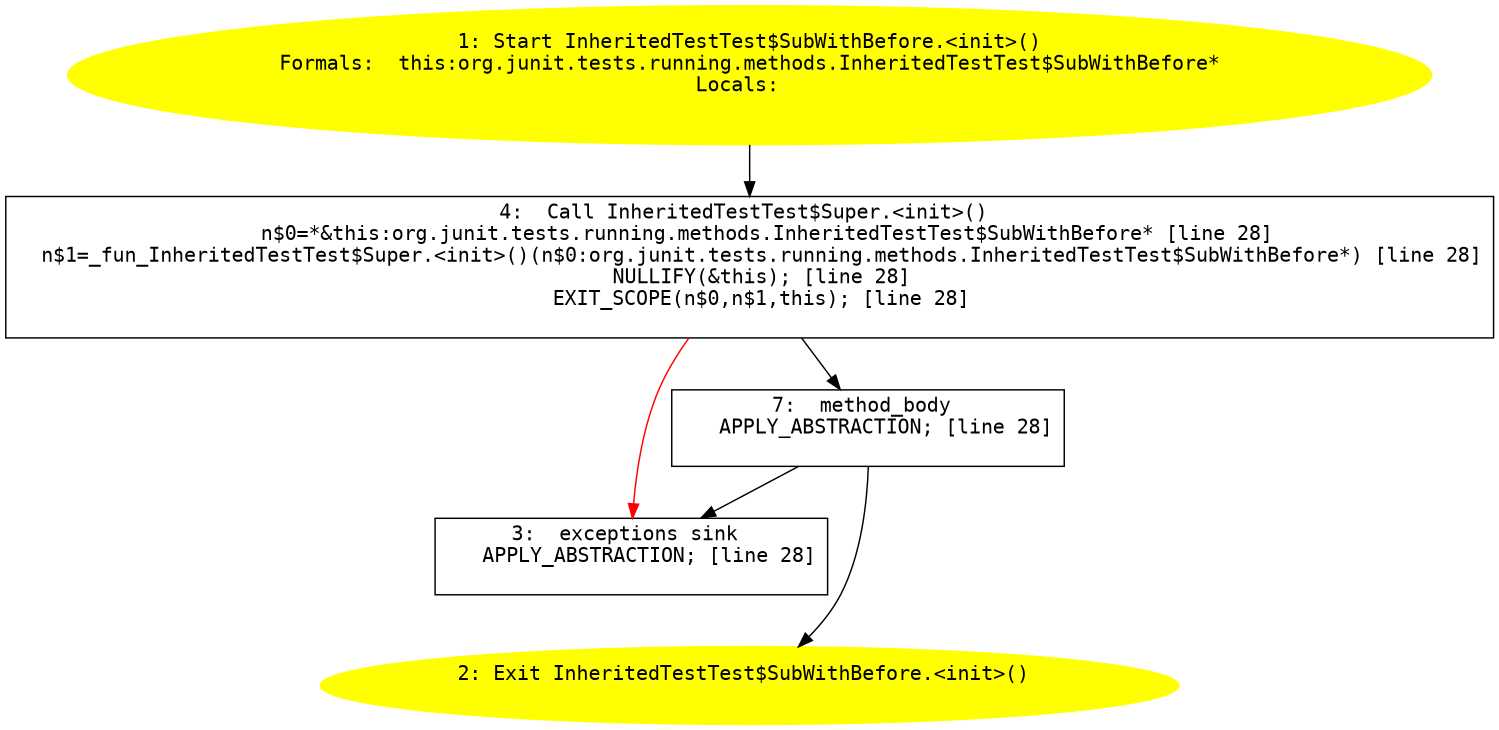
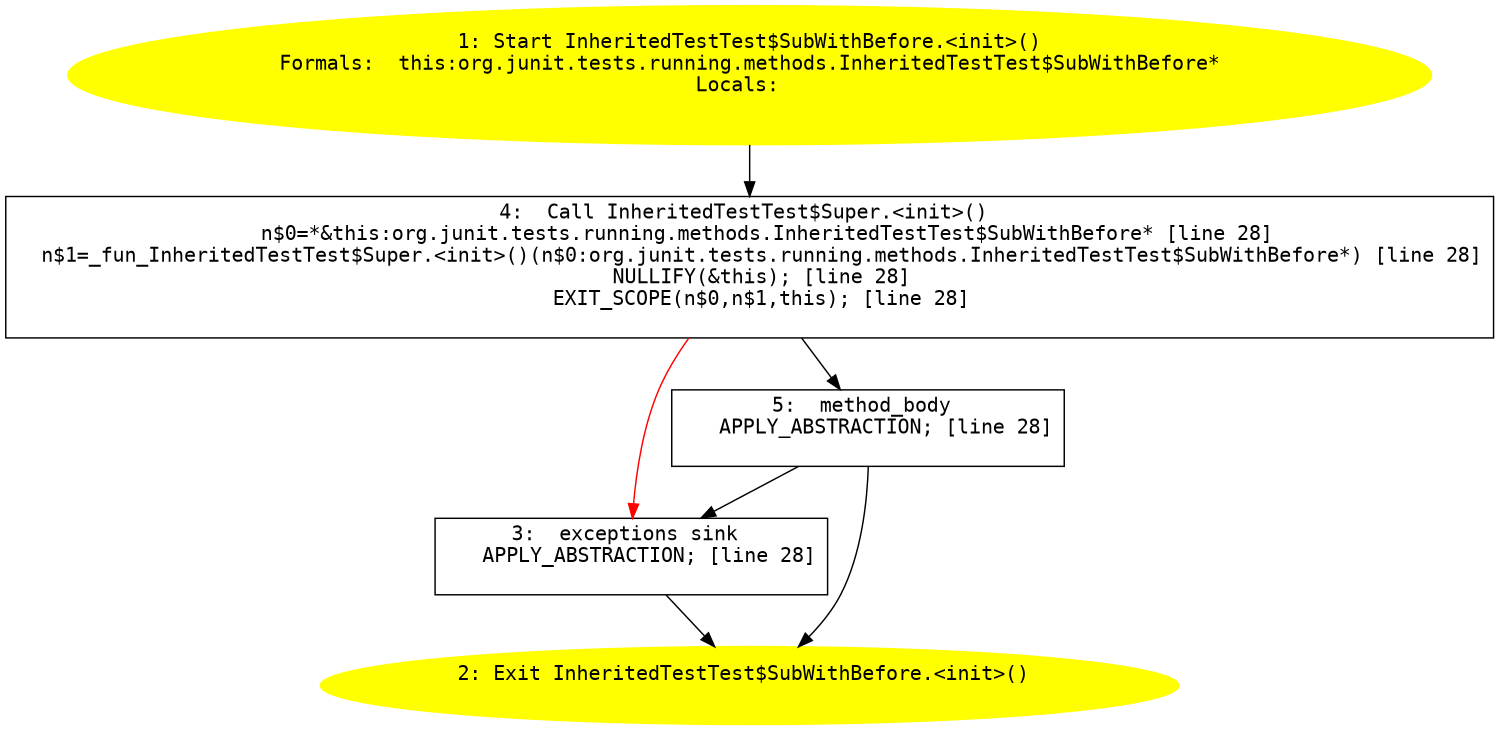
  digraph {
    fontname="DejaVu Sans Mono"
    node [fontname="DejaVu Sans Mono" shape=box]
    edge [fontname="DejaVu Sans Mono"]
    n1 [color=yellow label="1: Start InheritedTestTest$SubWithBefore.<init>()\nFormals:  this:org.junit.tests.running.methods.InheritedTestTest$SubWithBefore*\nLocals:  \n  " style=filled shape=""]
    n2 [label="4:  Call InheritedTestTest$Super.<init>() \n   n$0=*&this:org.junit.tests.running.methods.InheritedTestTest$SubWithBefore* [line 28]\n  n$1=_fun_InheritedTestTest$Super.<init>()(n$0:org.junit.tests.running.methods.InheritedTestTest$SubWithBefore*) [line 28]\n  NULLIFY(&this); [line 28]\n  EXIT_SCOPE(n$0,n$1,this); [line 28]\n "]
    n3 [label="3:  exceptions sink \n   APPLY_ABSTRACTION; [line 28]\n "]
-   n4 [label="7:  method_body \n   APPLY_ABSTRACTION; [line 28]\n "]
+   n4 [label="5:  method_body \n   APPLY_ABSTRACTION; [line 28]\n "]
    n5 [color=yellow label="2: Exit InheritedTestTest$SubWithBefore.<init>() \n  " style=filled shape=""]
    n1 -> n2
    n2 -> n3 [color=red]
    n2 -> n4
+   n3 -> n5
    n4 -> n3 [color=black]
    n4 -> n5
  }
